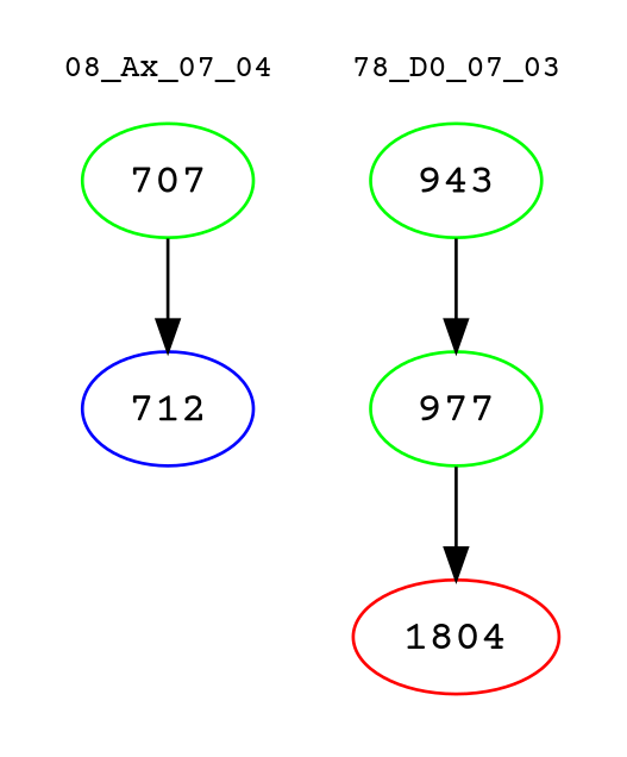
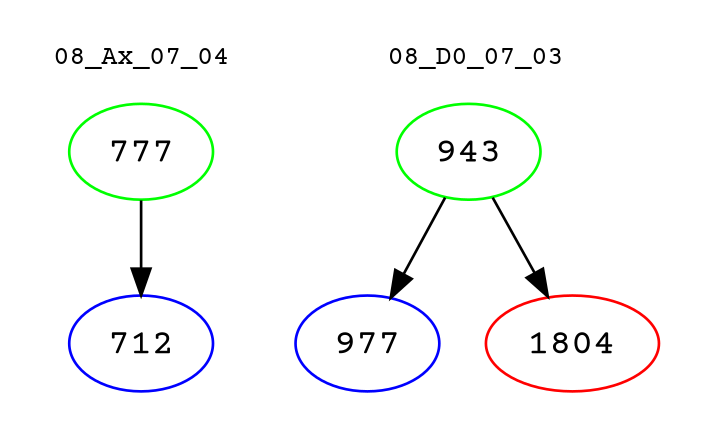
  digraph {
    fontname="Courier Prime"
    node [color=green fontname="Courier Prime"]
    edge [color=black fontname="Courier Prime"]
-   n1 [label=707]
+   n1 [label=777]
    n2 [color=blue label=712]
    n3 [label=943]
-   n4 [label=977]
+   n4 [color=blue label=977]
    n5 [color=red label=1804]
    subgraph cluster_1 {
      color=white
      fontsize=10
      label="08_Ax_07_04"
      n1
      n2
    }
    subgraph cluster_2 {
      color=white
      fontsize=10
-     label="78_D0_07_03"
+     label="08_D0_07_03"
      n3
      n4
      n5
    }
    n1 -> n2
    n3 -> n4
-   n4 -> n5
+   n3 -> n5
  }
